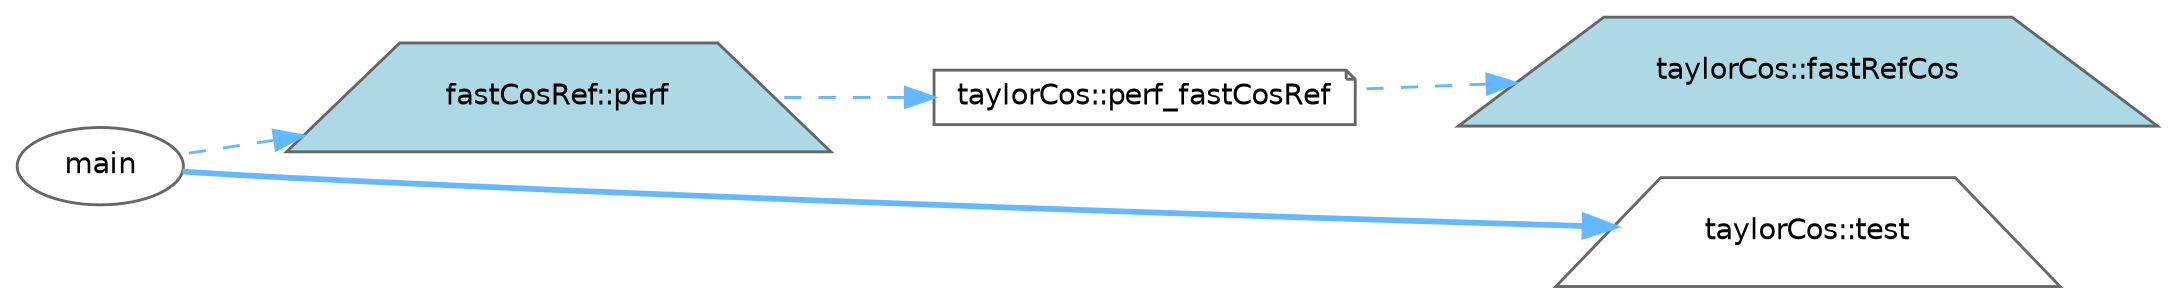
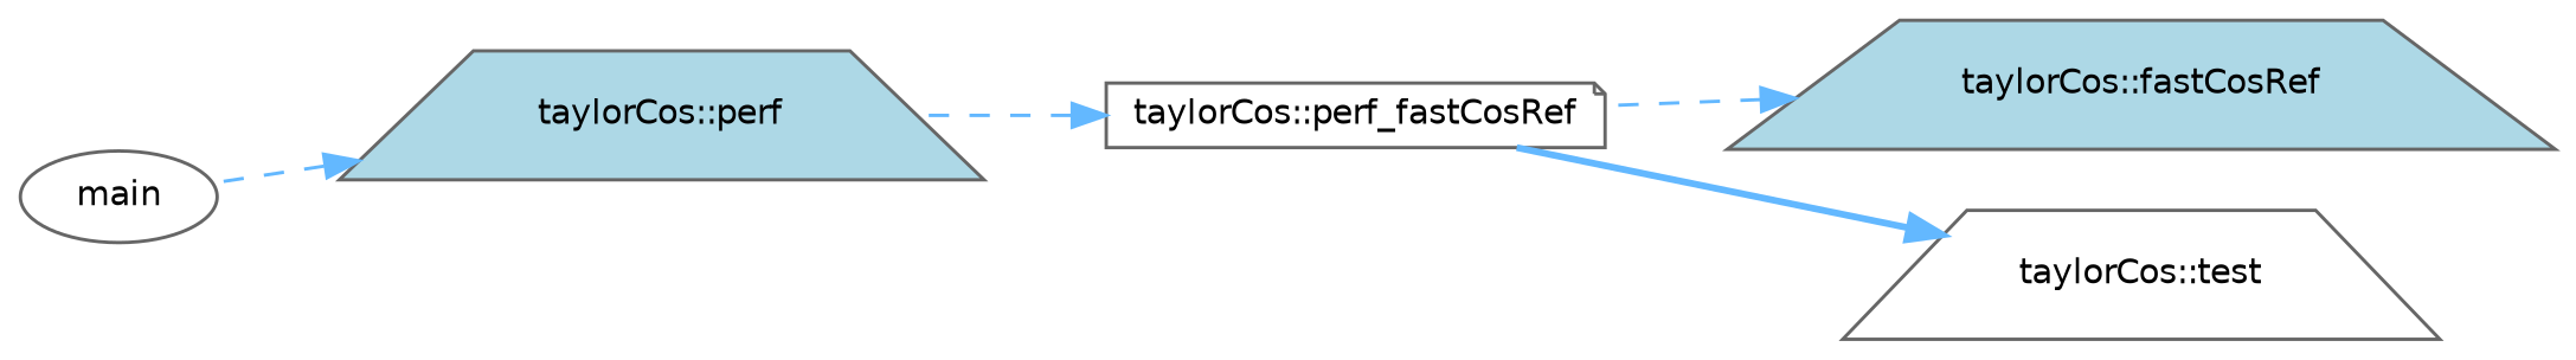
  digraph {
    rankdir=RL
    node [color=grey40 fillcolor=white fontname=Helvetica fontsize=10 shape=trapezium style=filled]
    edge [color=steelblue1 dir=back fontname=Helvetica fontsize=10 labelfontname=Helvetica labelfontsize=10 style=dashed]
-   n1 [fillcolor=lightblue height=0.2 label="taylorCos::fastRefCos" width=0.4]
+   n1 [fillcolor=lightblue height=0.2 label="taylorCos::fastCosRef" width=0.4]
    n2 [height=0.2 label="taylorCos::perf_fastCosRef" shape=note width=0.4]
-   n3 [fillcolor=lightblue height=0.2 label="fastCosRef::perf" width=0.4]
+   n3 [fillcolor=lightblue height=0.2 label="taylorCos::perf" width=0.4]
    n4 [height=0.2 label="taylorCos::test" width=0.4]
    n5 [height=0.2 label=main shape=ellipse width=0.4]
    n1 -> n2
    n2 -> n3
    n3 -> n5
-   n4 -> n5 [style=bold]
+   n4 -> n2 [style=bold]
  }
